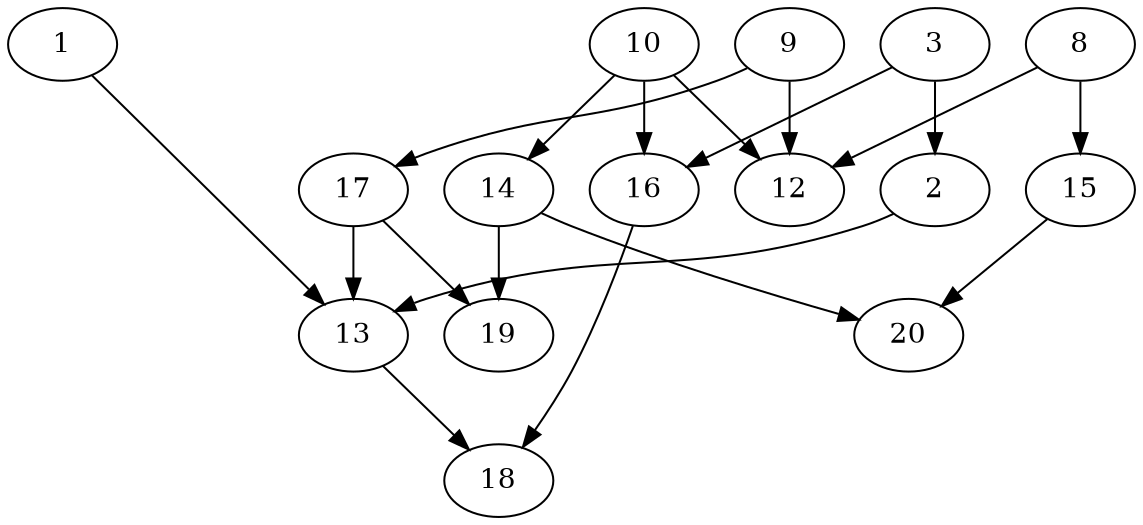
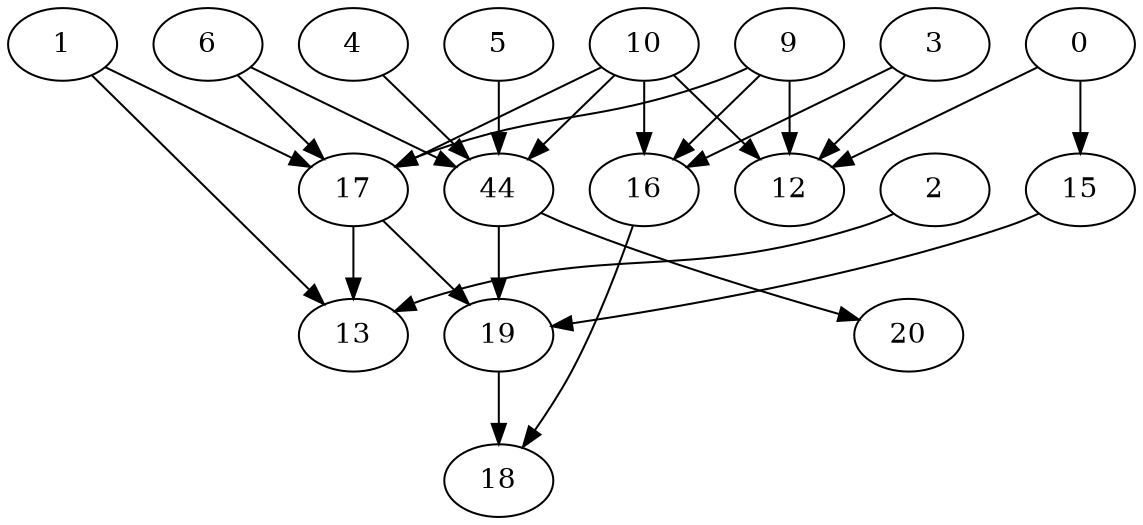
  digraph {
    node [alpha=0.19]
    1 [alpha=0.05 expect_size=10542080]
    13 [alpha=0.20 expect_size=5877760]
    17 [expect_size=18210816]
    18 [alpha=0.14 expect_size=6871040]
    19 [alpha=0.04 expect_size=22191104]
    2 [alpha=0.03 expect_size=35718144]
    3 [alpha=0.10 expect_size=29856768]
    12 [alpha=0.08 expect_size=46252032]
    16 [alpha=0.16 expect_size=30744576]
-   14 [alpha=0.12 expect_size=28403712]
+   4 [alpha=0.06 expect_size=8869888]
+   14 [alpha=0.12 expect_size=28403712 label=44]
    20 [alpha=0.08 expect_size=30948352]
-   8 [alpha=0.06 expect_size=13921280]
+   5 [alpha=0.15 expect_size=41341952]
+   6 [alpha=0.15 expect_size=39826432]
+   8 [alpha=0.06 expect_size=13921280 label=0]
    15 [expect_size=43596800]
    9 [alpha=0.04 expect_size=8564736]
    10 [alpha=0.07 expect_size=13534208]
    1 -> 13
-   13 -> 18
+   1 -> 17
+   19 -> 18
    17 -> 13
    17 -> 19
    2 -> 13
-   3 -> 2
+   3 -> 12
    3 -> 16
    16 -> 18
+   4 -> 14
    14 -> 19
    14 -> 20
+   5 -> 14
+   6 -> 17
+   6 -> 14
    8 -> 12
    8 -> 15
-   15 -> 20
+   15 -> 19
    9 -> 17
    9 -> 12
+   9 -> 16
+   10 -> 17
    10 -> 12
    10 -> 16
    10 -> 14
  }
